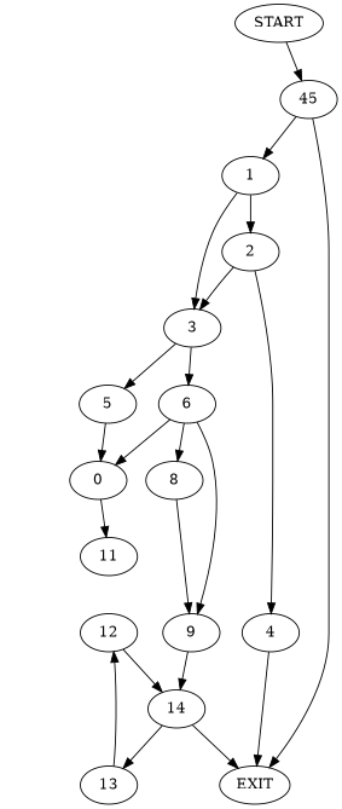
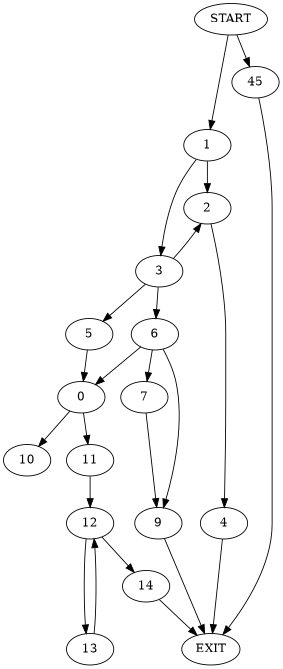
  digraph {
    n1 [label=START]
    1
    n3 [label=45]
    2
    3
    n6 [label=EXIT]
    4
    5
    6
    n10 [label=0]
-   8
+   8 [label=7]
    9
+   10
    11
    12
    13
    14
-   n3 -> 1
+   n1 -> 1
    n1 -> n3
    1 -> 2
    1 -> 3
    n3 -> n6
-   2 -> 3
+   3 -> 2
    2 -> 4
    3 -> 5
    3 -> 6
    4 -> n6
    5 -> n10
    6 -> n10
    6 -> 8
    6 -> 9
+   n10 -> 10
    n10 -> 11
    8 -> 9
-   9 -> 14
-   14 -> 13
+   9 -> n6
+   11 -> 12
+   12 -> 13
    12 -> 14
    13 -> 12
    14 -> n6
  }
